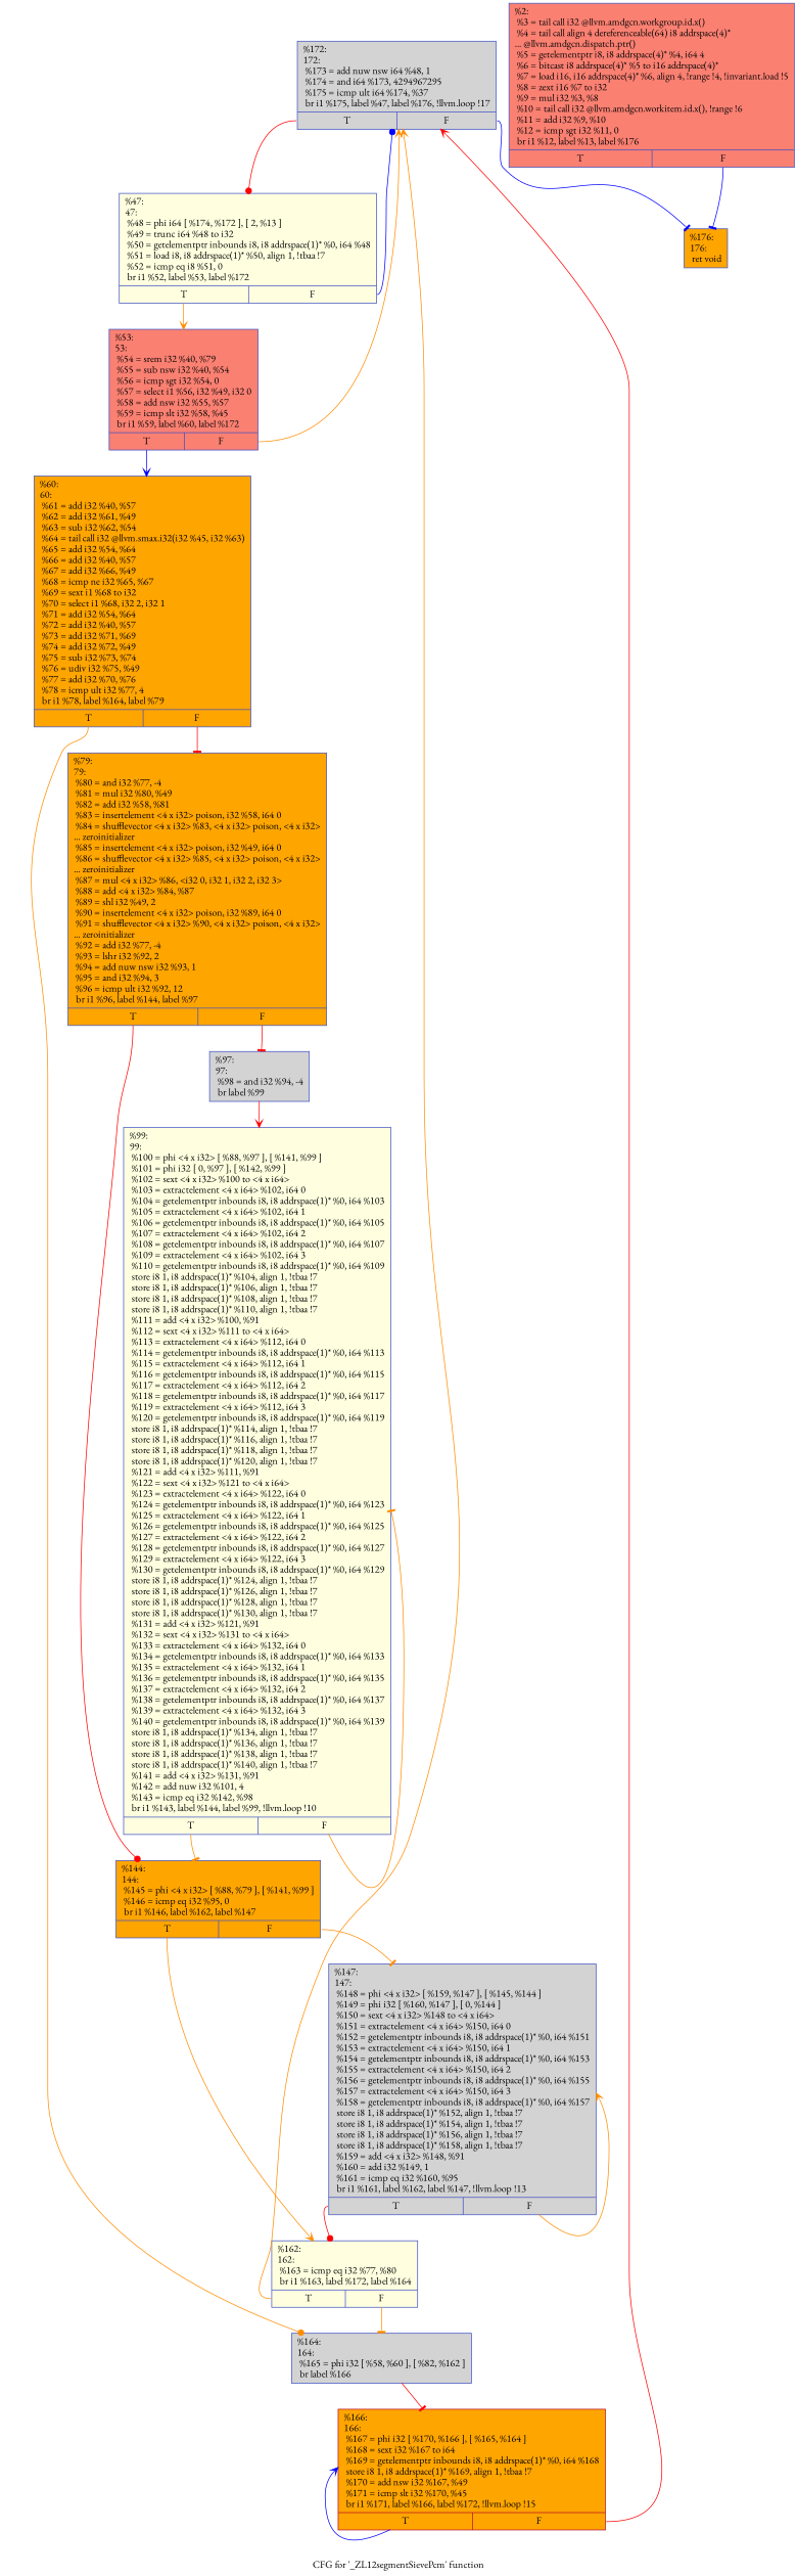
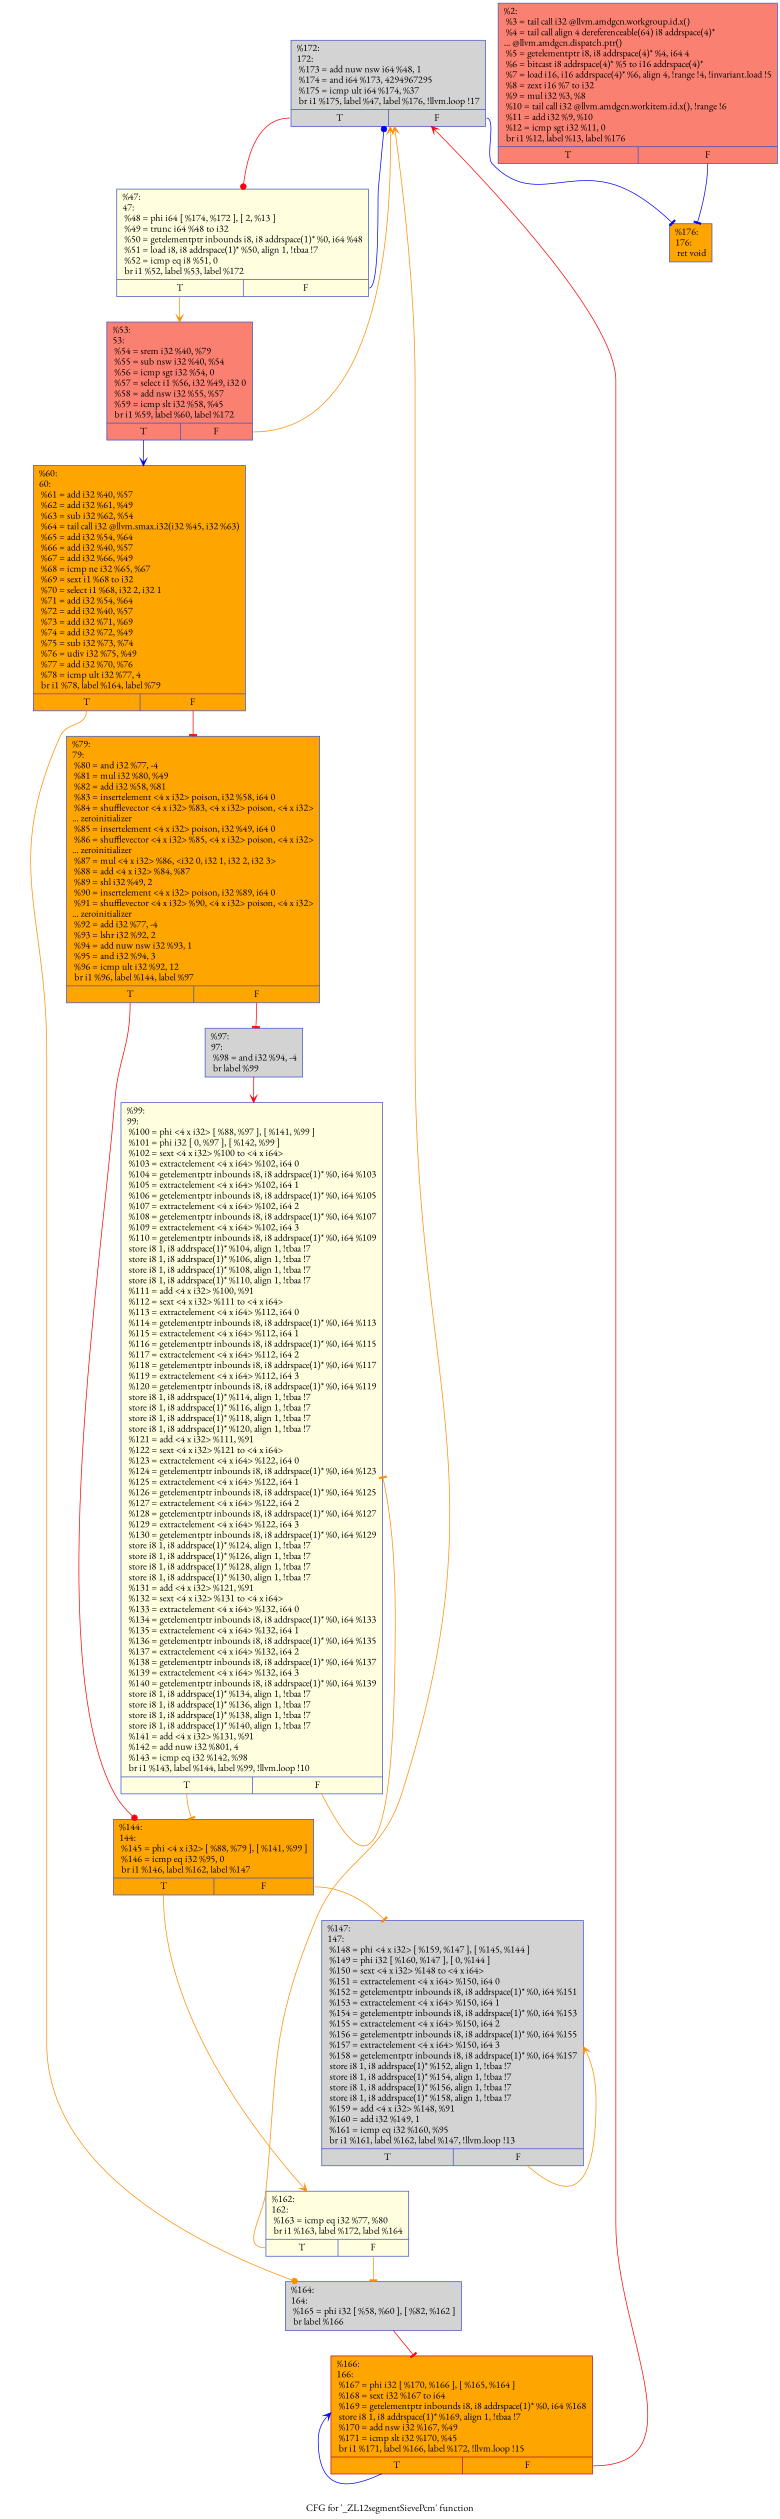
  digraph {
    fontname="EB Garamond"
    label="CFG for '_ZL12segmentSievePcm' function"
    node [color="#3d50c3ff" fillcolor=orange fontname="EB Garamond" shape=record style=filled]
    edge [arrowhead=tee color=darkorange fontname="EB Garamond" tailport=s0]
    n1 [fillcolor=salmon label="{%2:\l  %3 = tail call i32 @llvm.amdgcn.workgroup.id.x()\l  %4 = tail call align 4 dereferenceable(64) i8 addrspace(4)*\l... @llvm.amdgcn.dispatch.ptr()\l  %5 = getelementptr i8, i8 addrspace(4)* %4, i64 4\l  %6 = bitcast i8 addrspace(4)* %5 to i16 addrspace(4)*\l  %7 = load i16, i16 addrspace(4)* %6, align 4, !range !4, !invariant.load !5\l  %8 = zext i16 %7 to i32\l  %9 = mul i32 %3, %8\l  %10 = tail call i32 @llvm.amdgcn.workitem.id.x(), !range !6\l  %11 = add i32 %9, %10\l  %12 = icmp sgt i32 %11, 0\l  br i1 %12, label %13, label %176\l|{<s0>T|<s1>F}}"]
    n2 [label="{%176:\l176:                                              \l  ret void\l}"]
    n3 [fillcolor=lightyellow label="{%47:\l47:                                               \l  %48 = phi i64 [ %174, %172 ], [ 2, %13 ]\l  %49 = trunc i64 %48 to i32\l  %50 = getelementptr inbounds i8, i8 addrspace(1)* %0, i64 %48\l  %51 = load i8, i8 addrspace(1)* %50, align 1, !tbaa !7\l  %52 = icmp eq i8 %51, 0\l  br i1 %52, label %53, label %172\l|{<s0>T|<s1>F}}"]
    n4 [fillcolor=salmon label="{%53:\l53:                                               \l  %54 = srem i32 %40, %79\l  %55 = sub nsw i32 %40, %54\l  %56 = icmp sgt i32 %54, 0\l  %57 = select i1 %56, i32 %49, i32 0\l  %58 = add nsw i32 %55, %57\l  %59 = icmp slt i32 %58, %45\l  br i1 %59, label %60, label %172\l|{<s0>T|<s1>F}}"]
    n5 [fillcolor=lightgrey label="{%172:\l172:                                              \l  %173 = add nuw nsw i64 %48, 1\l  %174 = and i64 %173, 4294967295\l  %175 = icmp ult i64 %174, %37\l  br i1 %175, label %47, label %176, !llvm.loop !17\l|{<s0>T|<s1>F}}"]
    n6 [label="{%60:\l60:                                               \l  %61 = add i32 %40, %57\l  %62 = add i32 %61, %49\l  %63 = sub i32 %62, %54\l  %64 = tail call i32 @llvm.smax.i32(i32 %45, i32 %63)\l  %65 = add i32 %54, %64\l  %66 = add i32 %40, %57\l  %67 = add i32 %66, %49\l  %68 = icmp ne i32 %65, %67\l  %69 = sext i1 %68 to i32\l  %70 = select i1 %68, i32 2, i32 1\l  %71 = add i32 %54, %64\l  %72 = add i32 %40, %57\l  %73 = add i32 %71, %69\l  %74 = add i32 %72, %49\l  %75 = sub i32 %73, %74\l  %76 = udiv i32 %75, %49\l  %77 = add i32 %70, %76\l  %78 = icmp ult i32 %77, 4\l  br i1 %78, label %164, label %79\l|{<s0>T|<s1>F}}"]
    n7 [fillcolor=lightgrey label="{%164:\l164:                                              \l  %165 = phi i32 [ %58, %60 ], [ %82, %162 ]\l  br label %166\l}"]
    n8 [label="{%79:\l79:                                               \l  %80 = and i32 %77, -4\l  %81 = mul i32 %80, %49\l  %82 = add i32 %58, %81\l  %83 = insertelement \<4 x i32\> poison, i32 %58, i64 0\l  %84 = shufflevector \<4 x i32\> %83, \<4 x i32\> poison, \<4 x i32\>\l... zeroinitializer\l  %85 = insertelement \<4 x i32\> poison, i32 %49, i64 0\l  %86 = shufflevector \<4 x i32\> %85, \<4 x i32\> poison, \<4 x i32\>\l... zeroinitializer\l  %87 = mul \<4 x i32\> %86, \<i32 0, i32 1, i32 2, i32 3\>\l  %88 = add \<4 x i32\> %84, %87\l  %89 = shl i32 %49, 2\l  %90 = insertelement \<4 x i32\> poison, i32 %89, i64 0\l  %91 = shufflevector \<4 x i32\> %90, \<4 x i32\> poison, \<4 x i32\>\l... zeroinitializer\l  %92 = add i32 %77, -4\l  %93 = lshr i32 %92, 2\l  %94 = add nuw nsw i32 %93, 1\l  %95 = and i32 %94, 3\l  %96 = icmp ult i32 %92, 12\l  br i1 %96, label %144, label %97\l|{<s0>T|<s1>F}}"]
    n9 [color="#b70d28ff" label="{%166:\l166:                                              \l  %167 = phi i32 [ %170, %166 ], [ %165, %164 ]\l  %168 = sext i32 %167 to i64\l  %169 = getelementptr inbounds i8, i8 addrspace(1)* %0, i64 %168\l  store i8 1, i8 addrspace(1)* %169, align 1, !tbaa !7\l  %170 = add nsw i32 %167, %49\l  %171 = icmp slt i32 %170, %45\l  br i1 %171, label %166, label %172, !llvm.loop !15\l|{<s0>T|<s1>F}}"]
    n10 [label="{%144:\l144:                                              \l  %145 = phi \<4 x i32\> [ %88, %79 ], [ %141, %99 ]\l  %146 = icmp eq i32 %95, 0\l  br i1 %146, label %162, label %147\l|{<s0>T|<s1>F}}"]
    n11 [fillcolor=lightgrey label="{%97:\l97:                                               \l  %98 = and i32 %94, -4\l  br label %99\l}"]
    n12 [fillcolor=lightyellow label="{%162:\l162:                                              \l  %163 = icmp eq i32 %77, %80\l  br i1 %163, label %172, label %164\l|{<s0>T|<s1>F}}"]
    n13 [fillcolor=lightgrey label="{%147:\l147:                                              \l  %148 = phi \<4 x i32\> [ %159, %147 ], [ %145, %144 ]\l  %149 = phi i32 [ %160, %147 ], [ 0, %144 ]\l  %150 = sext \<4 x i32\> %148 to \<4 x i64\>\l  %151 = extractelement \<4 x i64\> %150, i64 0\l  %152 = getelementptr inbounds i8, i8 addrspace(1)* %0, i64 %151\l  %153 = extractelement \<4 x i64\> %150, i64 1\l  %154 = getelementptr inbounds i8, i8 addrspace(1)* %0, i64 %153\l  %155 = extractelement \<4 x i64\> %150, i64 2\l  %156 = getelementptr inbounds i8, i8 addrspace(1)* %0, i64 %155\l  %157 = extractelement \<4 x i64\> %150, i64 3\l  %158 = getelementptr inbounds i8, i8 addrspace(1)* %0, i64 %157\l  store i8 1, i8 addrspace(1)* %152, align 1, !tbaa !7\l  store i8 1, i8 addrspace(1)* %154, align 1, !tbaa !7\l  store i8 1, i8 addrspace(1)* %156, align 1, !tbaa !7\l  store i8 1, i8 addrspace(1)* %158, align 1, !tbaa !7\l  %159 = add \<4 x i32\> %148, %91\l  %160 = add i32 %149, 1\l  %161 = icmp eq i32 %160, %95\l  br i1 %161, label %162, label %147, !llvm.loop !13\l|{<s0>T|<s1>F}}"]
-   n14 [fillcolor=lightyellow label="{%99:\l99:                                               \l  %100 = phi \<4 x i32\> [ %88, %97 ], [ %141, %99 ]\l  %101 = phi i32 [ 0, %97 ], [ %142, %99 ]\l  %102 = sext \<4 x i32\> %100 to \<4 x i64\>\l  %103 = extractelement \<4 x i64\> %102, i64 0\l  %104 = getelementptr inbounds i8, i8 addrspace(1)* %0, i64 %103\l  %105 = extractelement \<4 x i64\> %102, i64 1\l  %106 = getelementptr inbounds i8, i8 addrspace(1)* %0, i64 %105\l  %107 = extractelement \<4 x i64\> %102, i64 2\l  %108 = getelementptr inbounds i8, i8 addrspace(1)* %0, i64 %107\l  %109 = extractelement \<4 x i64\> %102, i64 3\l  %110 = getelementptr inbounds i8, i8 addrspace(1)* %0, i64 %109\l  store i8 1, i8 addrspace(1)* %104, align 1, !tbaa !7\l  store i8 1, i8 addrspace(1)* %106, align 1, !tbaa !7\l  store i8 1, i8 addrspace(1)* %108, align 1, !tbaa !7\l  store i8 1, i8 addrspace(1)* %110, align 1, !tbaa !7\l  %111 = add \<4 x i32\> %100, %91\l  %112 = sext \<4 x i32\> %111 to \<4 x i64\>\l  %113 = extractelement \<4 x i64\> %112, i64 0\l  %114 = getelementptr inbounds i8, i8 addrspace(1)* %0, i64 %113\l  %115 = extractelement \<4 x i64\> %112, i64 1\l  %116 = getelementptr inbounds i8, i8 addrspace(1)* %0, i64 %115\l  %117 = extractelement \<4 x i64\> %112, i64 2\l  %118 = getelementptr inbounds i8, i8 addrspace(1)* %0, i64 %117\l  %119 = extractelement \<4 x i64\> %112, i64 3\l  %120 = getelementptr inbounds i8, i8 addrspace(1)* %0, i64 %119\l  store i8 1, i8 addrspace(1)* %114, align 1, !tbaa !7\l  store i8 1, i8 addrspace(1)* %116, align 1, !tbaa !7\l  store i8 1, i8 addrspace(1)* %118, align 1, !tbaa !7\l  store i8 1, i8 addrspace(1)* %120, align 1, !tbaa !7\l  %121 = add \<4 x i32\> %111, %91\l  %122 = sext \<4 x i32\> %121 to \<4 x i64\>\l  %123 = extractelement \<4 x i64\> %122, i64 0\l  %124 = getelementptr inbounds i8, i8 addrspace(1)* %0, i64 %123\l  %125 = extractelement \<4 x i64\> %122, i64 1\l  %126 = getelementptr inbounds i8, i8 addrspace(1)* %0, i64 %125\l  %127 = extractelement \<4 x i64\> %122, i64 2\l  %128 = getelementptr inbounds i8, i8 addrspace(1)* %0, i64 %127\l  %129 = extractelement \<4 x i64\> %122, i64 3\l  %130 = getelementptr inbounds i8, i8 addrspace(1)* %0, i64 %129\l  store i8 1, i8 addrspace(1)* %124, align 1, !tbaa !7\l  store i8 1, i8 addrspace(1)* %126, align 1, !tbaa !7\l  store i8 1, i8 addrspace(1)* %128, align 1, !tbaa !7\l  store i8 1, i8 addrspace(1)* %130, align 1, !tbaa !7\l  %131 = add \<4 x i32\> %121, %91\l  %132 = sext \<4 x i32\> %131 to \<4 x i64\>\l  %133 = extractelement \<4 x i64\> %132, i64 0\l  %134 = getelementptr inbounds i8, i8 addrspace(1)* %0, i64 %133\l  %135 = extractelement \<4 x i64\> %132, i64 1\l  %136 = getelementptr inbounds i8, i8 addrspace(1)* %0, i64 %135\l  %137 = extractelement \<4 x i64\> %132, i64 2\l  %138 = getelementptr inbounds i8, i8 addrspace(1)* %0, i64 %137\l  %139 = extractelement \<4 x i64\> %132, i64 3\l  %140 = getelementptr inbounds i8, i8 addrspace(1)* %0, i64 %139\l  store i8 1, i8 addrspace(1)* %134, align 1, !tbaa !7\l  store i8 1, i8 addrspace(1)* %136, align 1, !tbaa !7\l  store i8 1, i8 addrspace(1)* %138, align 1, !tbaa !7\l  store i8 1, i8 addrspace(1)* %140, align 1, !tbaa !7\l  %141 = add \<4 x i32\> %131, %91\l  %142 = add nuw i32 %101, 4\l  %143 = icmp eq i32 %142, %98\l  br i1 %143, label %144, label %99, !llvm.loop !10\l|{<s0>T|<s1>F}}"]
+   n14 [fillcolor=lightyellow label="{%99:\l99:                                               \l  %100 = phi \<4 x i32\> [ %88, %97 ], [ %141, %99 ]\l  %101 = phi i32 [ 0, %97 ], [ %142, %99 ]\l  %102 = sext \<4 x i32\> %100 to \<4 x i64\>\l  %103 = extractelement \<4 x i64\> %102, i64 0\l  %104 = getelementptr inbounds i8, i8 addrspace(1)* %0, i64 %103\l  %105 = extractelement \<4 x i64\> %102, i64 1\l  %106 = getelementptr inbounds i8, i8 addrspace(1)* %0, i64 %105\l  %107 = extractelement \<4 x i64\> %102, i64 2\l  %108 = getelementptr inbounds i8, i8 addrspace(1)* %0, i64 %107\l  %109 = extractelement \<4 x i64\> %102, i64 3\l  %110 = getelementptr inbounds i8, i8 addrspace(1)* %0, i64 %109\l  store i8 1, i8 addrspace(1)* %104, align 1, !tbaa !7\l  store i8 1, i8 addrspace(1)* %106, align 1, !tbaa !7\l  store i8 1, i8 addrspace(1)* %108, align 1, !tbaa !7\l  store i8 1, i8 addrspace(1)* %110, align 1, !tbaa !7\l  %111 = add \<4 x i32\> %100, %91\l  %112 = sext \<4 x i32\> %111 to \<4 x i64\>\l  %113 = extractelement \<4 x i64\> %112, i64 0\l  %114 = getelementptr inbounds i8, i8 addrspace(1)* %0, i64 %113\l  %115 = extractelement \<4 x i64\> %112, i64 1\l  %116 = getelementptr inbounds i8, i8 addrspace(1)* %0, i64 %115\l  %117 = extractelement \<4 x i64\> %112, i64 2\l  %118 = getelementptr inbounds i8, i8 addrspace(1)* %0, i64 %117\l  %119 = extractelement \<4 x i64\> %112, i64 3\l  %120 = getelementptr inbounds i8, i8 addrspace(1)* %0, i64 %119\l  store i8 1, i8 addrspace(1)* %114, align 1, !tbaa !7\l  store i8 1, i8 addrspace(1)* %116, align 1, !tbaa !7\l  store i8 1, i8 addrspace(1)* %118, align 1, !tbaa !7\l  store i8 1, i8 addrspace(1)* %120, align 1, !tbaa !7\l  %121 = add \<4 x i32\> %111, %91\l  %122 = sext \<4 x i32\> %121 to \<4 x i64\>\l  %123 = extractelement \<4 x i64\> %122, i64 0\l  %124 = getelementptr inbounds i8, i8 addrspace(1)* %0, i64 %123\l  %125 = extractelement \<4 x i64\> %122, i64 1\l  %126 = getelementptr inbounds i8, i8 addrspace(1)* %0, i64 %125\l  %127 = extractelement \<4 x i64\> %122, i64 2\l  %128 = getelementptr inbounds i8, i8 addrspace(1)* %0, i64 %127\l  %129 = extractelement \<4 x i64\> %122, i64 3\l  %130 = getelementptr inbounds i8, i8 addrspace(1)* %0, i64 %129\l  store i8 1, i8 addrspace(1)* %124, align 1, !tbaa !7\l  store i8 1, i8 addrspace(1)* %126, align 1, !tbaa !7\l  store i8 1, i8 addrspace(1)* %128, align 1, !tbaa !7\l  store i8 1, i8 addrspace(1)* %130, align 1, !tbaa !7\l  %131 = add \<4 x i32\> %121, %91\l  %132 = sext \<4 x i32\> %131 to \<4 x i64\>\l  %133 = extractelement \<4 x i64\> %132, i64 0\l  %134 = getelementptr inbounds i8, i8 addrspace(1)* %0, i64 %133\l  %135 = extractelement \<4 x i64\> %132, i64 1\l  %136 = getelementptr inbounds i8, i8 addrspace(1)* %0, i64 %135\l  %137 = extractelement \<4 x i64\> %132, i64 2\l  %138 = getelementptr inbounds i8, i8 addrspace(1)* %0, i64 %137\l  %139 = extractelement \<4 x i64\> %132, i64 3\l  %140 = getelementptr inbounds i8, i8 addrspace(1)* %0, i64 %139\l  store i8 1, i8 addrspace(1)* %134, align 1, !tbaa !7\l  store i8 1, i8 addrspace(1)* %136, align 1, !tbaa !7\l  store i8 1, i8 addrspace(1)* %138, align 1, !tbaa !7\l  store i8 1, i8 addrspace(1)* %140, align 1, !tbaa !7\l  %141 = add \<4 x i32\> %131, %91\l  %142 = add nuw i32 %801, 4\l  %143 = icmp eq i32 %142, %98\l  br i1 %143, label %144, label %99, !llvm.loop !10\l|{<s0>T|<s1>F}}"]
    n1 -> n2 [color=blue tailport=s1]
    n3 -> n4 [arrowhead=vee]
    n3 -> n5 [arrowhead=dot color=blue tailport=s1]
    n4 -> n5 [arrowhead=vee tailport=s1]
    n4 -> n6 [arrowhead=vee color=blue]
    n5 -> n2 [color=blue tailport=s1]
    n5 -> n3 [arrowhead=dot color=red]
    n6 -> n7 [arrowhead=dot]
    n6 -> n8 [color=red tailport=s1]
    n7 -> n9 [color=red]
    n8 -> n10 [arrowhead=dot color=red]
    n8 -> n11 [color=red tailport=s1]
    n9 -> n5 [arrowhead=vee color=red tailport=s1]
    n9 -> n9 [arrowhead=vee color=blue]
    n10 -> n12 [arrowhead=vee]
    n10 -> n13 [tailport=s1]
    n11 -> n14 [arrowhead=vee color=red]
    n12 -> n5 [arrowhead=vee]
    n12 -> n7 [tailport=s1]
-   n13 -> n12 [arrowhead=dot color=red]
    n13 -> n13 [arrowhead=vee tailport=s1]
    n14 -> n10
    n14 -> n14 [tailport=s1]
  }
